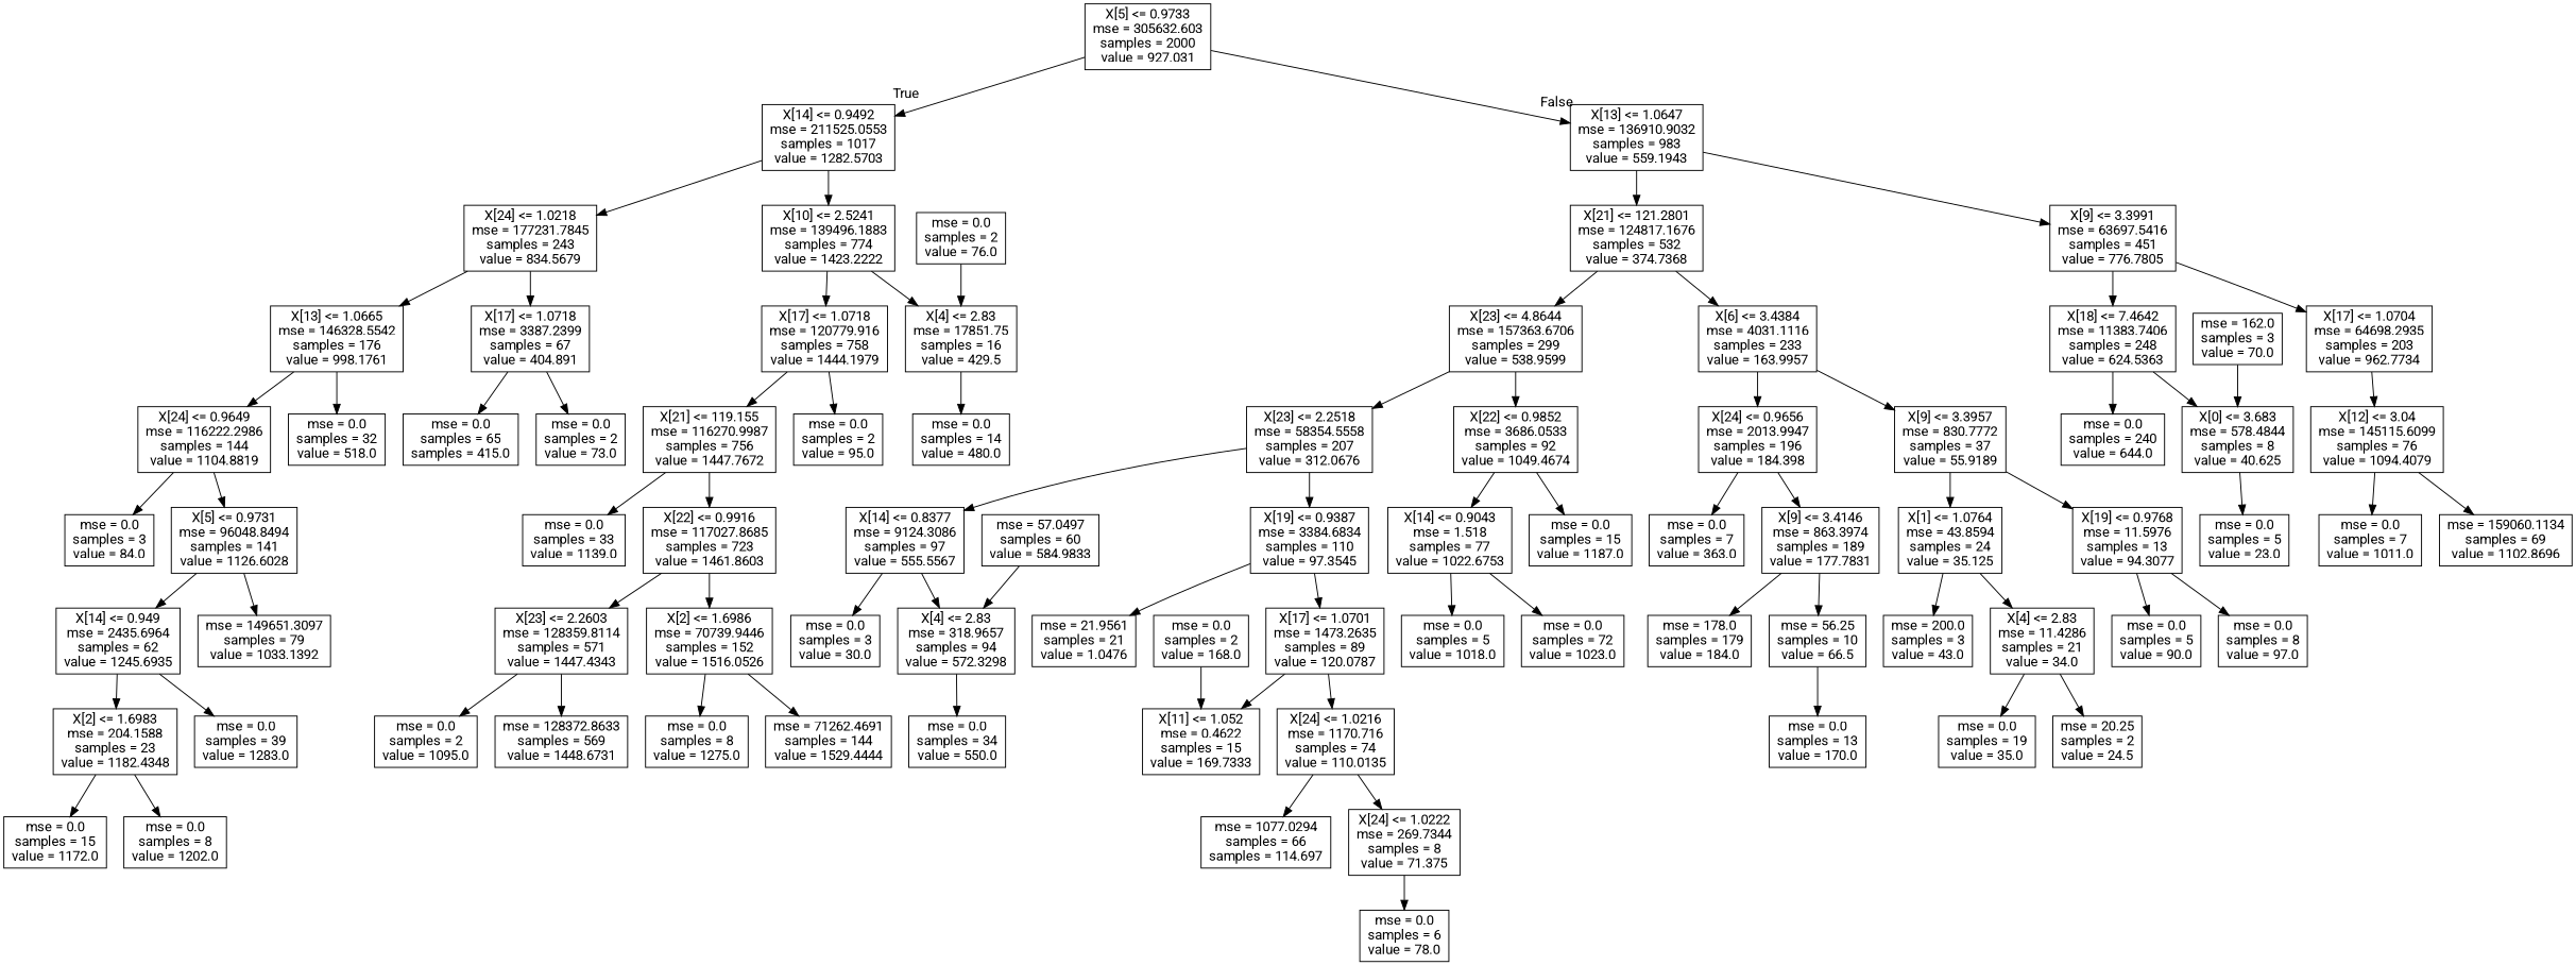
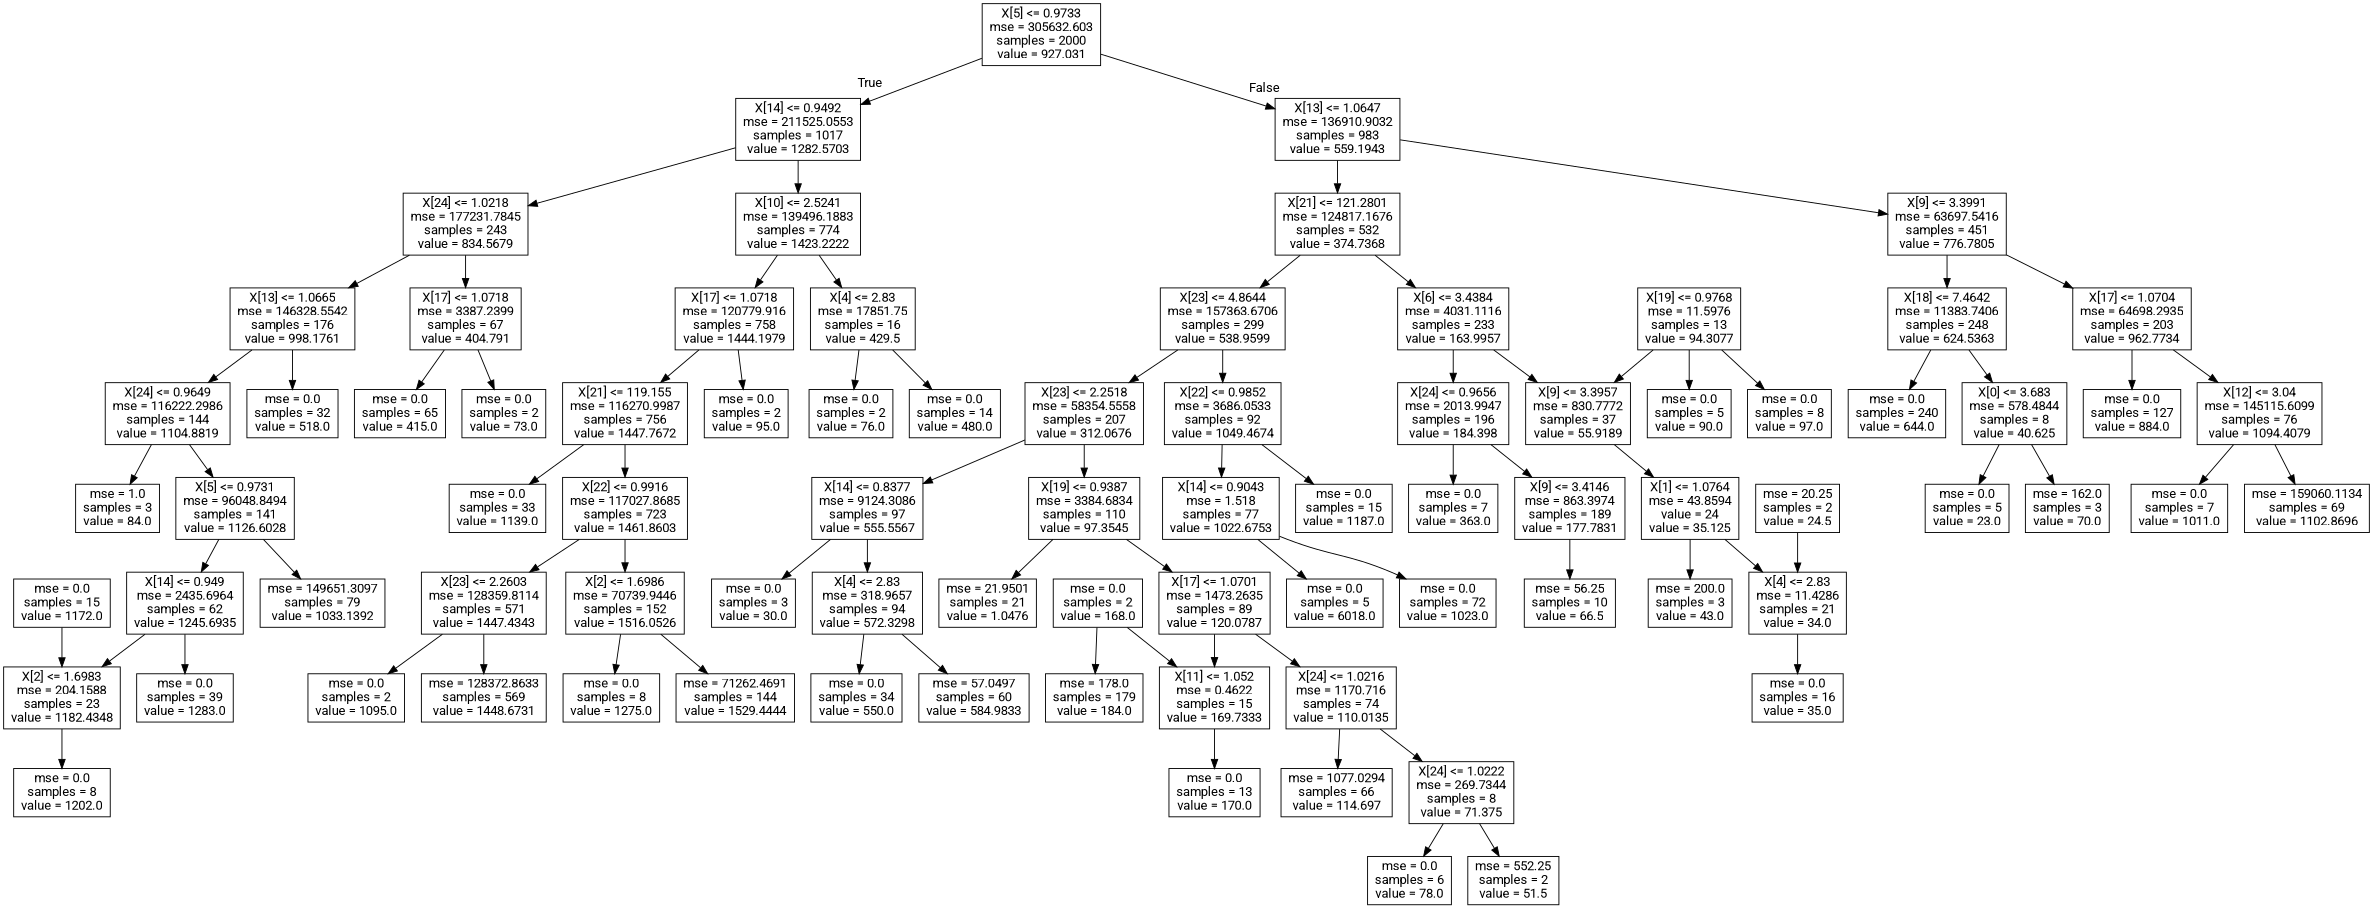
  digraph {
    fontname=Roboto
    node [fontname=Roboto shape=box]
    edge [fontname=Roboto]
    n1 [label="X[5] <= 0.9733\nmse = 305632.603\nsamples = 2000\nvalue = 927.031"]
    n2 [label="X[14] <= 0.9492\nmse = 211525.0553\nsamples = 1017\nvalue = 1282.5703"]
    n3 [label="X[13] <= 1.0647\nmse = 136910.9032\nsamples = 983\nvalue = 559.1943"]
    n4 [label="X[24] <= 1.0218\nmse = 177231.7845\nsamples = 243\nvalue = 834.5679"]
    n5 [label="X[10] <= 2.5241\nmse = 139496.1883\nsamples = 774\nvalue = 1423.2222"]
    n6 [label="X[21] <= 121.2801\nmse = 124817.1676\nsamples = 532\nvalue = 374.7368"]
    n7 [label="X[9] <= 3.3991\nmse = 63697.5416\nsamples = 451\nvalue = 776.7805"]
    n8 [label="X[13] <= 1.0665\nmse = 146328.5542\nsamples = 176\nvalue = 998.1761"]
-   n9 [label="X[17] <= 1.0718\nmse = 3387.2399\nsamples = 67\nvalue = 404.891"]
+   n9 [label="X[17] <= 1.0718\nmse = 3387.2399\nsamples = 67\nvalue = 404.791"]
    n10 [label="X[17] <= 1.0718\nmse = 120779.916\nsamples = 758\nvalue = 1444.1979"]
    n11 [label="X[4] <= 2.83\nmse = 17851.75\nsamples = 16\nvalue = 429.5"]
    n12 [label="X[24] <= 0.9649\nmse = 116222.2986\nsamples = 144\nvalue = 1104.8819"]
    n13 [label="mse = 0.0\nsamples = 32\nvalue = 518.0"]
-   n14 [label="mse = 0.0\nsamples = 65\nsamples = 415.0"]
+   n14 [label="mse = 0.0\nsamples = 65\nvalue = 415.0"]
    n15 [label="mse = 0.0\nsamples = 2\nvalue = 73.0"]
-   n16 [label="mse = 0.0\nsamples = 3\nvalue = 84.0"]
+   n16 [label="mse = 1.0\nsamples = 3\nvalue = 84.0"]
    n17 [label="X[5] <= 0.9731\nmse = 96048.8494\nsamples = 141\nvalue = 1126.6028"]
    n18 [label="X[14] <= 0.949\nmse = 2435.6964\nsamples = 62\nvalue = 1245.6935"]
    n19 [label="mse = 149651.3097\nsamples = 79\nvalue = 1033.1392"]
    n20 [label="X[2] <= 1.6983\nmse = 204.1588\nsamples = 23\nvalue = 1182.4348"]
    n21 [label="mse = 0.0\nsamples = 39\nvalue = 1283.0"]
    n22 [label="mse = 0.0\nsamples = 15\nvalue = 1172.0"]
    n23 [label="mse = 0.0\nsamples = 8\nvalue = 1202.0"]
    n24 [label="X[21] <= 119.155\nmse = 116270.9987\nsamples = 756\nvalue = 1447.7672"]
    n25 [label="mse = 0.0\nsamples = 2\nvalue = 95.0"]
    n26 [label="mse = 0.0\nsamples = 2\nvalue = 76.0"]
    n27 [label="mse = 0.0\nsamples = 14\nvalue = 480.0"]
    n28 [label="mse = 0.0\nsamples = 33\nvalue = 1139.0"]
    n29 [label="X[22] <= 0.9916\nmse = 117027.8685\nsamples = 723\nvalue = 1461.8603"]
    n30 [label="X[23] <= 2.2603\nmse = 128359.8114\nsamples = 571\nvalue = 1447.4343"]
    n31 [label="X[2] <= 1.6986\nmse = 70739.9446\nsamples = 152\nvalue = 1516.0526"]
    n32 [label="mse = 0.0\nsamples = 2\nvalue = 1095.0"]
    n33 [label="mse = 128372.8633\nsamples = 569\nvalue = 1448.6731"]
    n34 [label="mse = 0.0\nsamples = 8\nvalue = 1275.0"]
    n35 [label="mse = 71262.4691\nsamples = 144\nvalue = 1529.4444"]
    n36 [label="X[23] <= 4.8644\nmse = 157363.6706\nsamples = 299\nvalue = 538.9599"]
    n37 [label="X[6] <= 3.4384\nmse = 4031.1116\nsamples = 233\nvalue = 163.9957"]
    n38 [label="X[18] <= 7.4642\nmse = 11383.7406\nsamples = 248\nvalue = 624.5363"]
    n39 [label="X[17] <= 1.0704\nmse = 64698.2935\nsamples = 203\nvalue = 962.7734"]
    n40 [label="X[23] <= 2.2518\nmse = 58354.5558\nsamples = 207\nvalue = 312.0676"]
    n41 [label="X[22] <= 0.9852\nmse = 3686.0533\nsamples = 92\nvalue = 1049.4674"]
    n42 [label="X[24] <= 0.9656\nmse = 2013.9947\nsamples = 196\nvalue = 184.398"]
    n43 [label="X[9] <= 3.3957\nmse = 830.7772\nsamples = 37\nvalue = 55.9189"]
    n44 [label="X[14] <= 0.8377\nmse = 9124.3086\nsamples = 97\nvalue = 555.5567"]
    n45 [label="X[19] <= 0.9387\nmse = 3384.6834\nsamples = 110\nvalue = 97.3545"]
    n46 [label="X[14] <= 0.9043\nmse = 1.518\nsamples = 77\nvalue = 1022.6753"]
    n47 [label="mse = 0.0\nsamples = 15\nvalue = 1187.0"]
    n48 [label="mse = 0.0\nsamples = 3\nvalue = 30.0"]
    n49 [label="X[4] <= 2.83\nmse = 318.9657\nsamples = 94\nvalue = 572.3298"]
-   n50 [label="mse = 21.9561\nsamples = 21\nvalue = 1.0476"]
+   n50 [label="mse = 21.9501\nsamples = 21\nvalue = 1.0476"]
    n51 [label="X[17] <= 1.0701\nmse = 1473.2635\nsamples = 89\nvalue = 120.0787"]
    n52 [label="mse = 0.0\nsamples = 34\nvalue = 550.0"]
    n53 [label="mse = 57.0497\nsamples = 60\nvalue = 584.9833"]
    n54 [label="X[11] <= 1.052\nmse = 0.4622\nsamples = 15\nvalue = 169.7333"]
    n55 [label="X[24] <= 1.0216\nmse = 1170.716\nsamples = 74\nvalue = 110.0135"]
    n56 [label="mse = 0.0\nsamples = 13\nvalue = 170.0"]
-   n57 [label="mse = 1077.0294\nsamples = 66\nsamples = 114.697"]
+   n57 [label="mse = 1077.0294\nsamples = 66\nvalue = 114.697"]
    n58 [label="X[24] <= 1.0222\nmse = 269.7344\nsamples = 8\nvalue = 71.375"]
    n59 [label="mse = 0.0\nsamples = 2\nvalue = 168.0"]
    n60 [label="mse = 0.0\nsamples = 6\nvalue = 78.0"]
-   n62 [label="mse = 0.0\nsamples = 5\nvalue = 1018.0"]
+   n61 [label="mse = 552.25\nsamples = 2\nvalue = 51.5"]
+   n62 [label="mse = 0.0\nsamples = 5\nvalue = 6018.0"]
    n63 [label="mse = 0.0\nsamples = 72\nvalue = 1023.0"]
    n64 [label="mse = 0.0\nsamples = 7\nvalue = 363.0"]
    n65 [label="X[9] <= 3.4146\nmse = 863.3974\nsamples = 189\nvalue = 177.7831"]
-   n66 [label="X[1] <= 1.0764\nmse = 43.8594\nsamples = 24\nvalue = 35.125"]
+   n66 [label="X[1] <= 1.0764\nmse = 43.8594\nvalue = 24\nvalue = 35.125"]
    n67 [label="X[19] <= 0.9768\nmse = 11.5976\nsamples = 13\nvalue = 94.3077"]
    n68 [label="mse = 178.0\nsamples = 179\nvalue = 184.0"]
    n69 [label="mse = 56.25\nsamples = 10\nvalue = 66.5"]
    n70 [label="mse = 200.0\nsamples = 3\nvalue = 43.0"]
    n71 [label="X[4] <= 2.83\nmse = 11.4286\nsamples = 21\nvalue = 34.0"]
    n72 [label="mse = 0.0\nsamples = 5\nvalue = 90.0"]
    n73 [label="mse = 0.0\nsamples = 8\nvalue = 97.0"]
-   n74 [label="mse = 0.0\nsamples = 19\nvalue = 35.0"]
+   n74 [label="mse = 0.0\nsamples = 16\nvalue = 35.0"]
    n75 [label="mse = 20.25\nsamples = 2\nvalue = 24.5"]
    n76 [label="mse = 0.0\nsamples = 240\nvalue = 644.0"]
    n77 [label="X[0] <= 3.683\nmse = 578.4844\nsamples = 8\nvalue = 40.625"]
+   n78 [label="mse = 0.0\nsamples = 127\nvalue = 884.0"]
    n79 [label="X[12] <= 3.04\nmse = 145115.6099\nsamples = 76\nvalue = 1094.4079"]
    n80 [label="mse = 0.0\nsamples = 5\nvalue = 23.0"]
    n81 [label="mse = 162.0\nsamples = 3\nvalue = 70.0"]
    n82 [label="mse = 0.0\nsamples = 7\nvalue = 1011.0"]
    n83 [label="mse = 159060.1134\nsamples = 69\nvalue = 1102.8696"]
    n1 -> n2 [headlabel=True labelangle=45 labeldistance=2.5]
    n1 -> n3 [headlabel=False labelangle=-45 labeldistance=2.5]
    n2 -> n4
    n2 -> n5
    n3 -> n6
    n3 -> n7
    n4 -> n8
    n4 -> n9
    n5 -> n10
    n5 -> n11
    n6 -> n36
    n6 -> n37
    n7 -> n38
    n7 -> n39
    n8 -> n12
    n8 -> n13
    n9 -> n14
    n9 -> n15
    n10 -> n24
    n10 -> n25
-   n26 -> n11
+   n11 -> n26
    n11 -> n27
    n12 -> n16
    n12 -> n17
    n17 -> n18
    n17 -> n19
    n18 -> n20
    n18 -> n21
-   n20 -> n22
+   n22 -> n20
    n20 -> n23
    n24 -> n28
    n24 -> n29
    n29 -> n30
    n29 -> n31
    n30 -> n32
    n30 -> n33
    n31 -> n34
    n31 -> n35
    n36 -> n40
    n36 -> n41
    n37 -> n42
    n37 -> n43
    n38 -> n76
    n38 -> n77
+   n39 -> n78
    n39 -> n79
    n40 -> n44
    n40 -> n45
    n41 -> n46
    n41 -> n47
    n42 -> n64
    n42 -> n65
    n43 -> n66
-   n43 -> n67
+   n67 -> n43
    n44 -> n48
    n44 -> n49
    n45 -> n50
    n45 -> n51
    n46 -> n62
    n46 -> n63
    n49 -> n52
-   n53 -> n49
+   n49 -> n53
    n51 -> n54
    n51 -> n55
-   n69 -> n56
+   n54 -> n56
    n55 -> n57
    n55 -> n58
    n58 -> n60
+   n58 -> n61
    n59 -> n54
-   n65 -> n68
+   n59 -> n68
    n65 -> n69
    n66 -> n70
    n66 -> n71
    n67 -> n72
    n67 -> n73
    n71 -> n74
-   n71 -> n75
+   n75 -> n71
    n77 -> n80
-   n81 -> n77
+   n77 -> n81
    n79 -> n82
    n79 -> n83
  }
